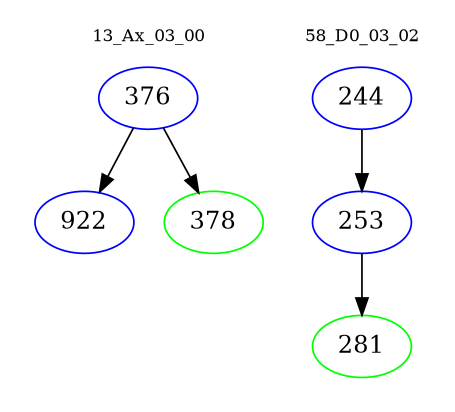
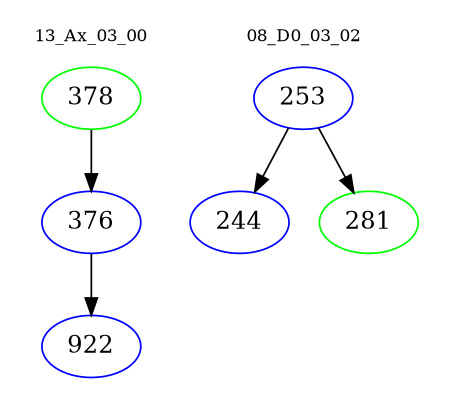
  digraph {
    node [color=blue]
    edge [color=black]
    n1 [label=376]
    n2 [label=922]
    n3 [color=green label=378]
    n4 [label=253]
    n5 [label=244]
    n6 [color=green label=281]
    subgraph cluster_1 {
      color=white
      fontsize=10
      label="13_Ax_03_00"
      n1
      n2
      n3
    }
    subgraph cluster_2 {
      color=white
      fontsize=10
-     label="58_D0_03_02"
+     label="08_D0_03_02"
      n4
      n5
      n6
    }
    n1 -> n2
-   n1 -> n3
-   n5 -> n4
+   n3 -> n1
+   n4 -> n5
    n4 -> n6
  }
